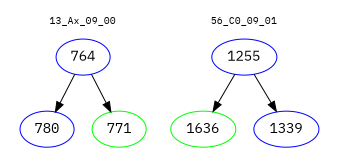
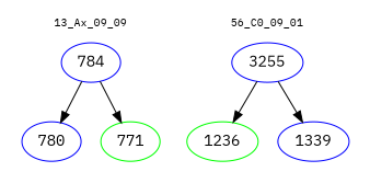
  digraph {
    fontname="IBM Plex Mono"
    node [color=blue fontname="IBM Plex Mono"]
    edge [color=black fontname="IBM Plex Mono"]
-   n1 [label=764]
+   n1 [label=784]
    n2 [label=780]
    n3 [color=green label=771]
-   n4 [label=1255]
-   n5 [color=green label=1636]
+   n4 [label=3255]
+   n5 [color=green label=1236]
    n6 [label=1339]
    subgraph cluster_1 {
      color=white
      fontsize=10
-     label="13_Ax_09_00"
+     label="13_Ax_09_09"
      n1
      n2
      n3
    }
    subgraph cluster_2 {
      color=white
      fontsize=10
      label="56_C0_09_01"
      n4
      n5
      n6
    }
    n1 -> n2
    n1 -> n3
    n4 -> n5
    n4 -> n6
  }
